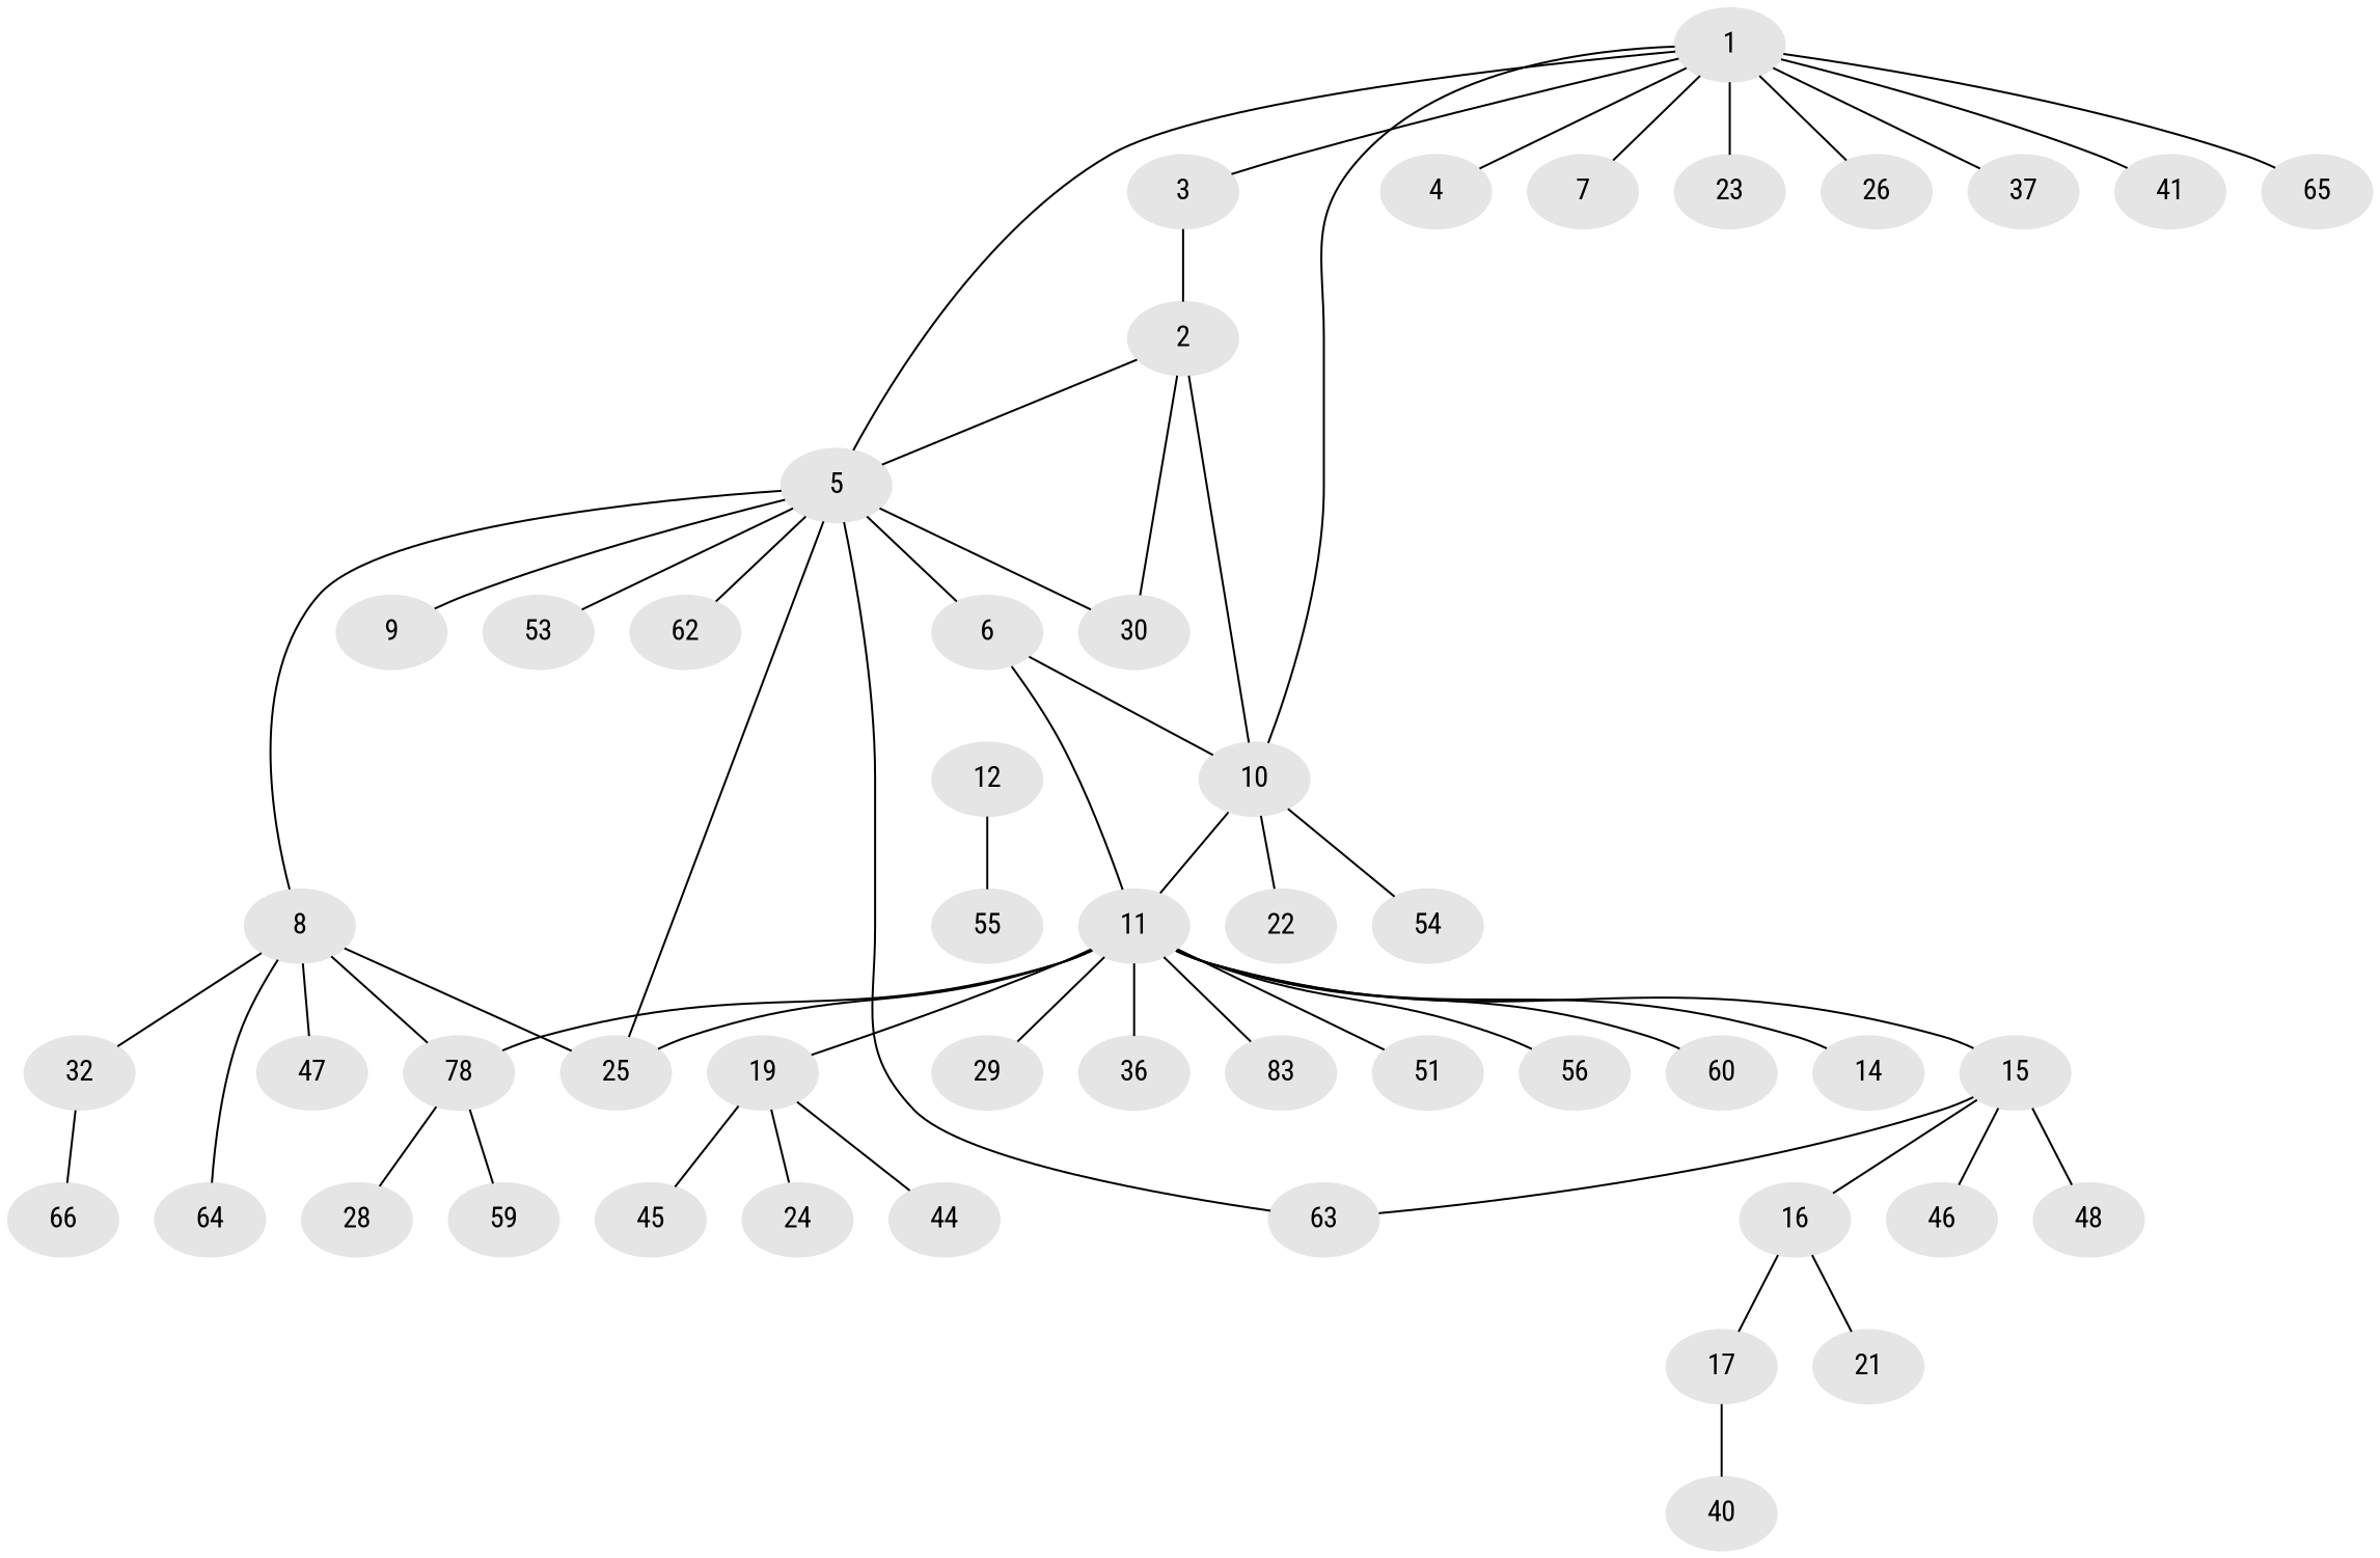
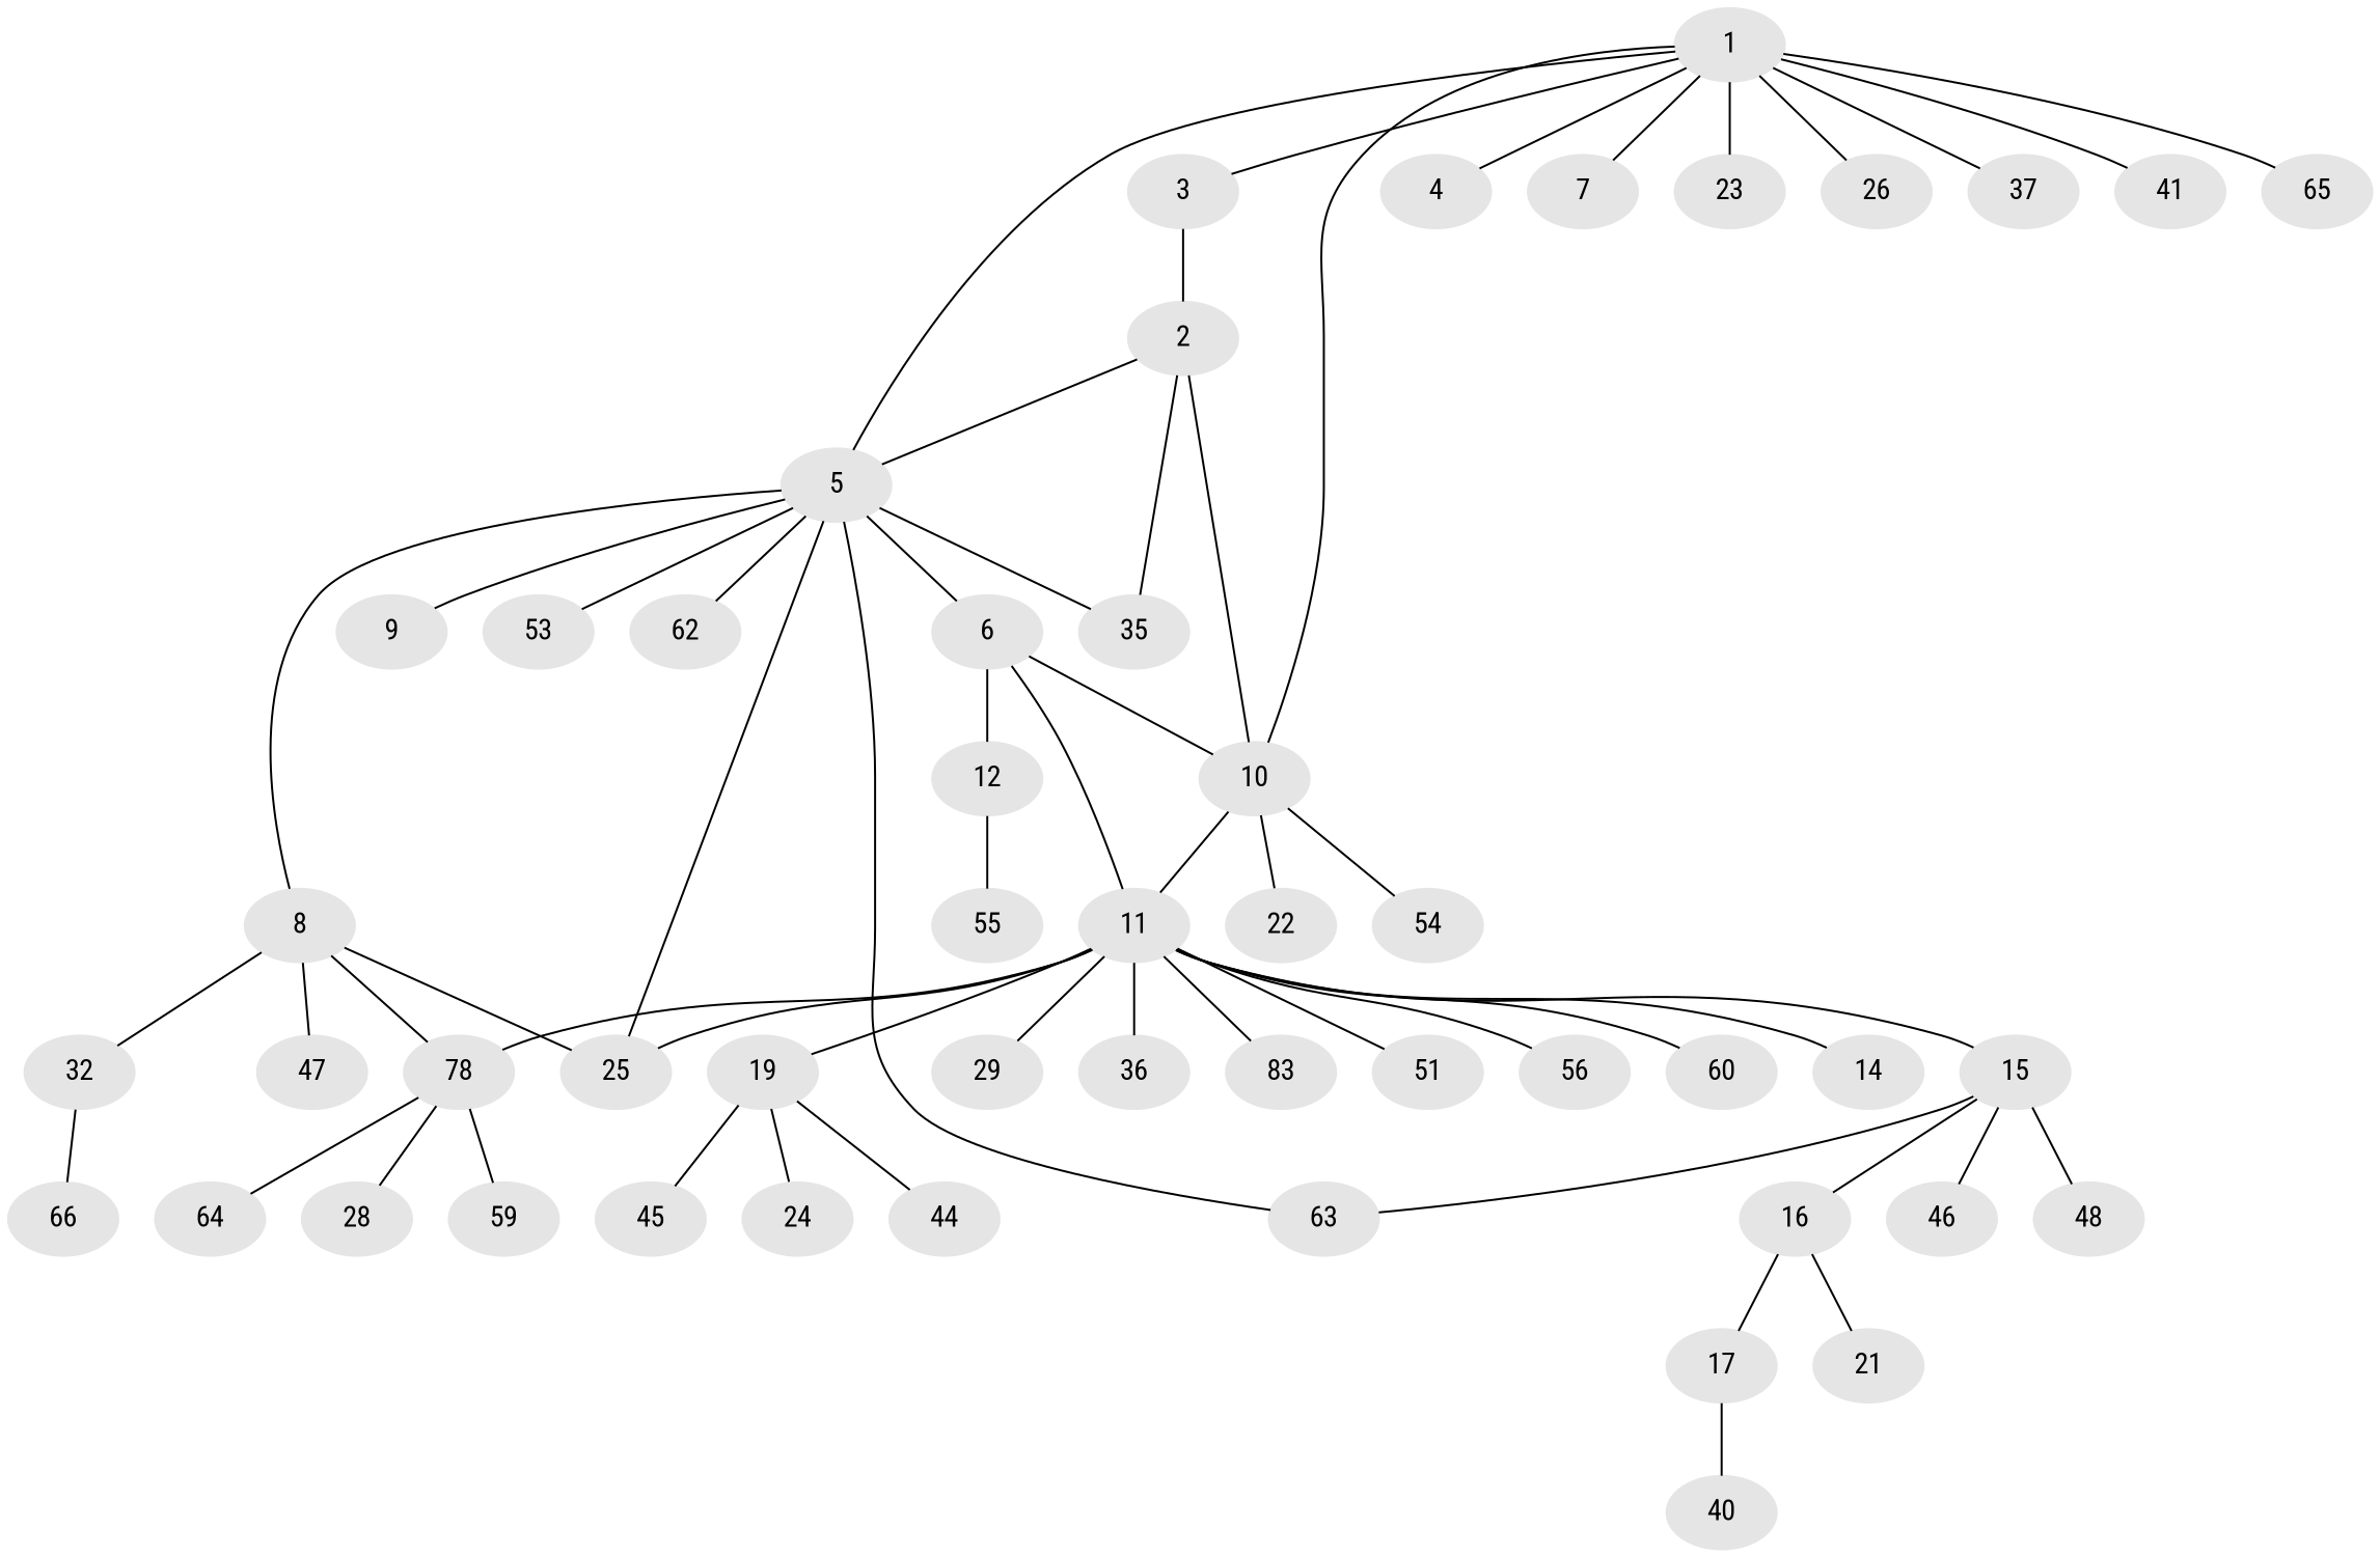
  graph {
    fontname="Roboto Condensed"
    node [color=gray90 fontname="Roboto Condensed" style=filled]
    edge [fontname="Roboto Condensed"]
    1 [super="+13"]
    3
    4
    5 [super="+31"]
    7 [super="+61"]
    10 [super="+42"]
    23 [super="+49"]
    26
    37
    41
    65
    2
-   35 [super="+39" label=30]
+   35 [super="+39"]
    6 [super="+27"]
    8 [super="+20"]
    9
    25 [super="+32"]
    53
    62
    63
    11 [super="+50"]
    22
    54
    12
    n25 [label=78 super="+33"]
    n26 [label=32]
    47 [super="+52"]
    64
    14
    15 [super="+57"]
    19 [super="+34"]
    29
    36
    n34 [label=83]
    51
    56
    60
    55
    28
    59
    66
    16
    46
    48
    24
    44
    45
    17 [super="+58"]
    21 [super="+30"]
    40
    1 -- 3
    1 -- 4
    1 -- 5
    1 -- 7
    1 -- 10
    1 -- 23
    1 -- 26 [weight=2]
    1 -- 37
    1 -- 41
    1 -- 65
    3 -- 2
    5 -- 35
    5 -- 6
    5 -- 8
    5 -- 9
    5 -- 25
    5 -- 53
    5 -- 62
    5 -- 63
    10 -- 11
    10 -- 22
    10 -- 54
    2 -- 5
    2 -- 10
    2 -- 35
    6 -- 10
    6 -- 11
+   6 -- 12
    8 -- 25
    8 -- n25
    8 -- n26
    8 -- 47
-   8 -- 64
+   n25 -- 64
    11 -- 25
    11 -- n25
    11 -- 14
    11 -- 15
    11 -- 19
    11 -- 29
    11 -- 36
    11 -- n34
    11 -- 51
    11 -- 56
    11 -- 60
    12 -- 55
    n25 -- 28
    n25 -- 59
    n26 -- 66
    15 -- 63
    15 -- 16
    15 -- 46
    15 -- 48 [weight=2]
    19 -- 24
    19 -- 44
    19 -- 45
    16 -- 17
    16 -- 21
    17 -- 40
  }
